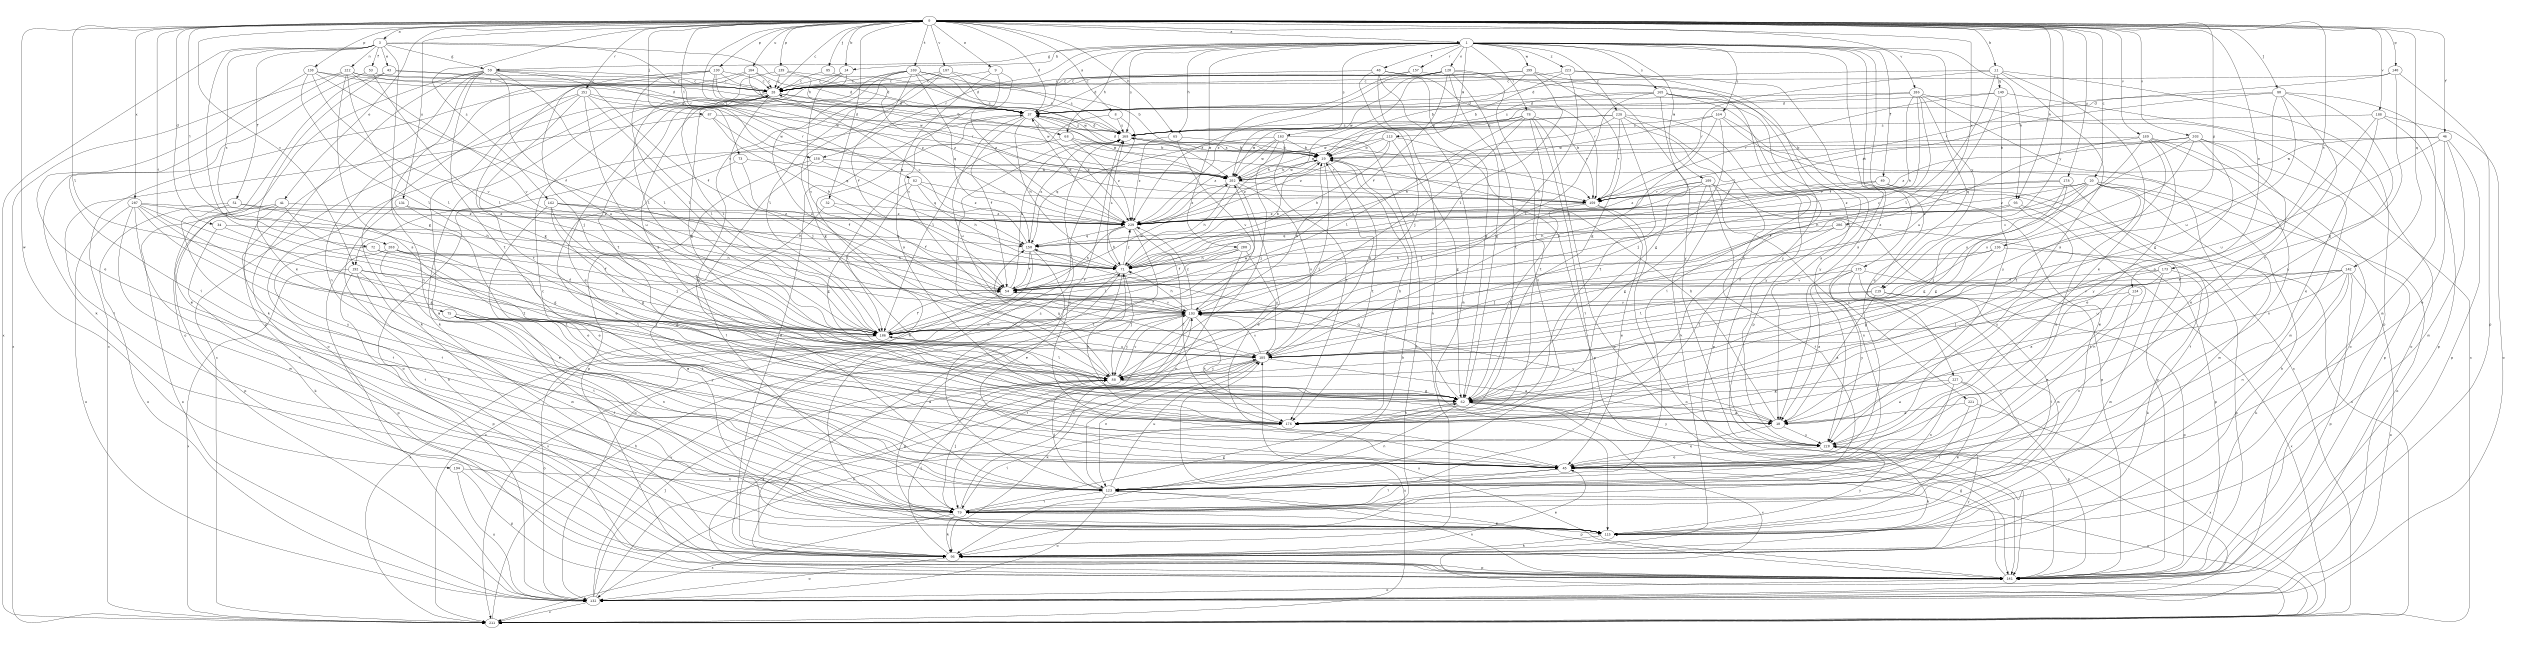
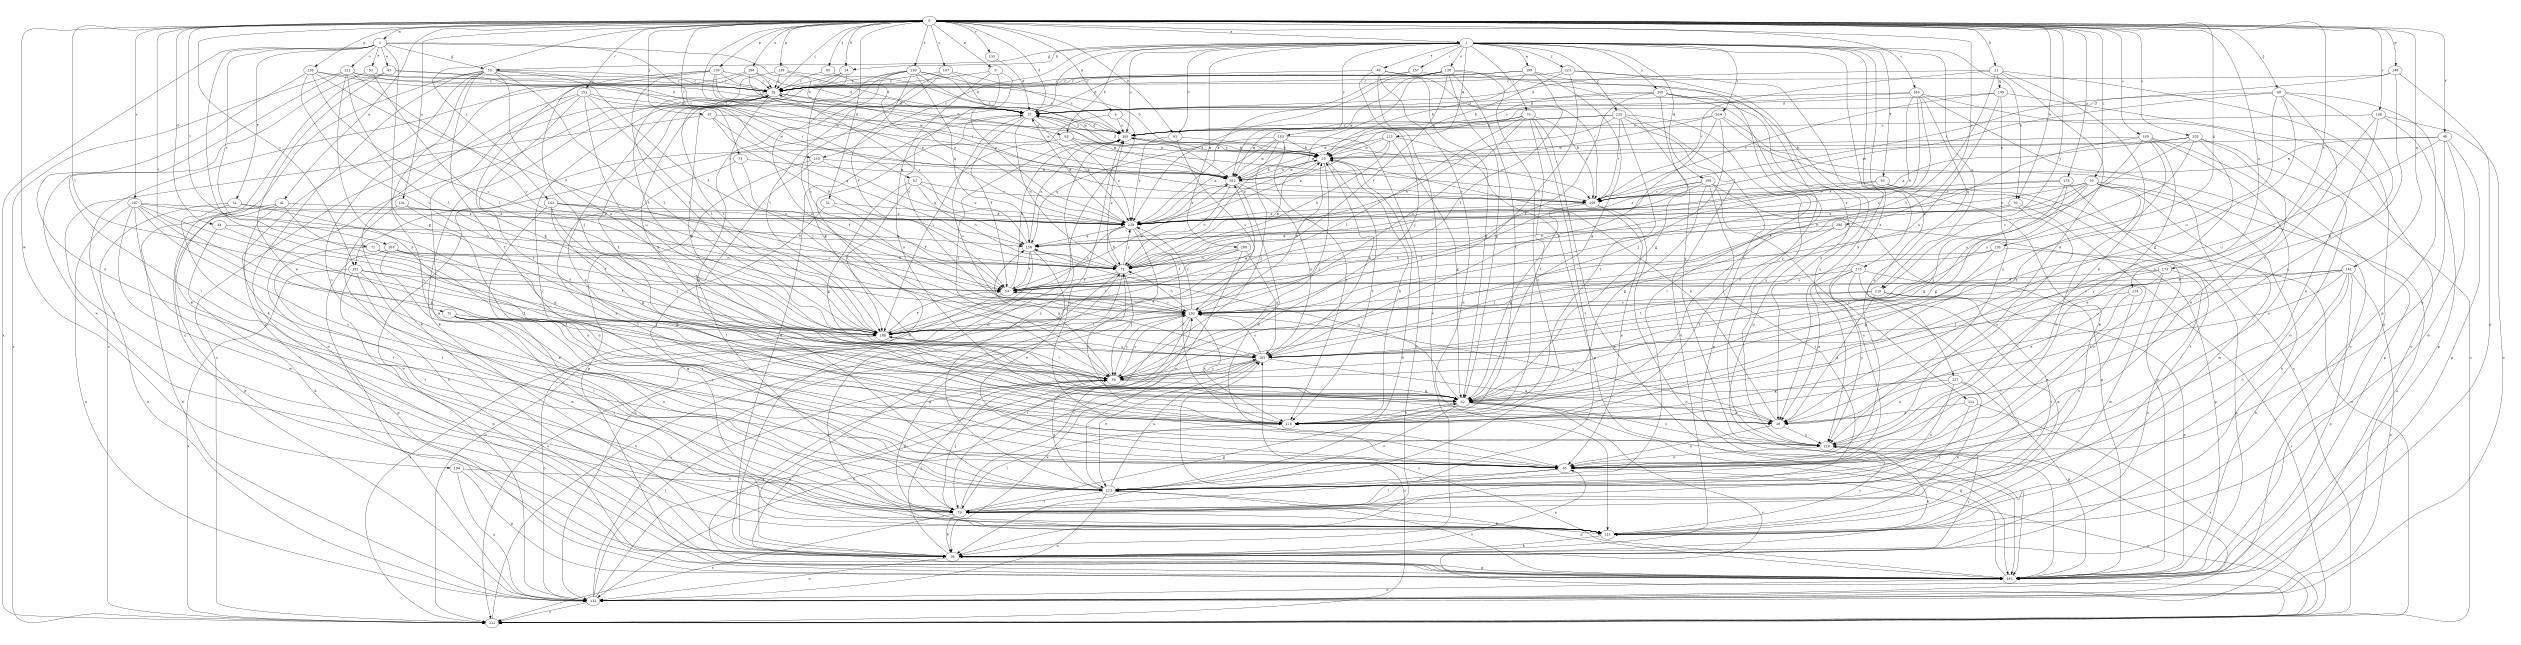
  strict digraph {
    fontname="Source Code Pro"
    node [fontname="Source Code Pro"]
    edge [fontname="Source Code Pro"]
    0
    1
    3
    8
    9
    11
    14
    20
    28
    32
    34
    37
    41
    46
    65
    72
    73
    75
    80
    82
    85
    87
    93
    106
    124
    131
    n27 [label=130]
    136
    138
    139
    140
    142
    151
+   155
    162
    169
    173
    178
    184
    186
    187
    188
    189
    192
    194
    203
    206
    207
    219
    48
    49
    59
    68
    78
    109
    113
    120
    157
    158
    163
    164
    165
    168
    175
    199
    200
    221
    223
    227
    228
    43
    51
    53
    62
    88
    122
    208
    211
    115
    10
    193
    229
    45
    141
    149
    159
    176
    96
    54
    71
    132
    202
    150
    185
    79
    19
    220
    123
    0 -> 1 [label=a]
    0 -> 3 [label=a]
    0 -> 8 [label=a]
    0 -> 9 [label=a]
    0 -> 11 [label=b]
    0 -> 14 [label=b]
    0 -> 20 [label=c]
    0 -> 28 [label=c]
    0 -> 32 [label=d]
    0 -> 34 [label=d]
    0 -> 37 [label=d]
    0 -> 41 [label=e]
    0 -> 46 [label=f]
    0 -> 65 [label=h]
    0 -> 72 [label=i]
    0 -> 73 [label=i]
    0 -> 75 [label=i]
    0 -> 80 [label=j]
    0 -> 82 [label=j]
    0 -> 85 [label=j]
    0 -> 87 [label=j]
    0 -> 93 [label=k]
    0 -> 106 [label=l]
    0 -> 124 [label=o]
    0 -> 131 [label=o]
    0 -> n27 [label=p]
    0 -> 136 [label=p]
    0 -> 138 [label=p]
    0 -> 139 [label=p]
    0 -> 140 [label=p]
    0 -> 142 [label=q]
    0 -> 151 [label=r]
+   0 -> 155 [label=r]
    0 -> 162 [label=s]
    0 -> 169 [label=t]
    0 -> 173 [label=t]
    0 -> 178 [label=u]
    0 -> 184 [label=u]
    0 -> 186 [label=v]
    0 -> 187 [label=v]
    0 -> 188 [label=v]
    0 -> 189 [label=v]
    0 -> 192 [label=v]
    0 -> 194 [label=w]
    0 -> 203 [label=x]
    0 -> 206 [label=x]
    0 -> 207 [label=x]
    0 -> 219 [label=y]
    1 -> 14 [label=b]
    1 -> 65 [label=h]
    1 -> 93 [label=k]
    1 -> 192 [label=v]
    1 -> 219 [label=y]
    1 -> 48 [label=f]
    1 -> 49 [label=f]
    1 -> 59 [label=g]
    1 -> 68 [label=h]
    1 -> 78 [label=i]
    1 -> 109 [label=m]
    1 -> 113 [label=m]
    1 -> 120 [label=n]
    1 -> 157 [label=r]
    1 -> 158 [label=r]
    1 -> 163 [label=s]
    1 -> 164 [label=s]
    1 -> 165 [label=s]
    1 -> 168 [label=s]
    1 -> 175 [label=t]
    1 -> 199 [label=w]
    1 -> 200 [label=w]
    1 -> 221 [label=z]
    1 -> 223 [label=z]
    1 -> 227 [label=z]
    1 -> 228 [label=z]
    3 -> 59 [label=g]
    3 -> 68 [label=h]
    3 -> 158 [label=r]
    3 -> 43 [label=e]
    3 -> 51 [label=f]
    3 -> 53 [label=f]
    3 -> 62 [label=g]
    3 -> 88 [label=j]
    3 -> 122 [label=n]
    3 -> 208 [label=x]
    3 -> 211 [label=x]
    8 -> 106 [label=l]
    8 -> 168 [label=s]
    8 -> 115 [label=m]
    9 -> 28 [label=c]
    9 -> 10 [label=a]
    9 -> 193 [label=v]
    9 -> 229 [label=z]
    11 -> 37 [label=d]
    11 -> 106 [label=l]
    11 -> 10 [label=a]
    11 -> 45 [label=e]
    11 -> 141 [label=p]
    11 -> 149 [label=q]
    11 -> 159 [label=r]
    14 -> 28 [label=c]
    14 -> 10 [label=a]
    14 -> 193 [label=v]
    14 -> 176 [label=t]
    20 -> 62 [label=g]
    20 -> 115 [label=m]
    20 -> 229 [label=z]
    20 -> 45 [label=e]
    20 -> 159 [label=r]
    20 -> 96 [label=k]
    20 -> 54 [label=f]
    20 -> 71 [label=h]
    20 -> 132 [label=o]
    28 -> 37 [label=d]
    28 -> 106 [label=l]
    28 -> 88 [label=j]
    28 -> 211 [label=x]
    28 -> 45 [label=e]
    28 -> 96 [label=k]
    28 -> 132 [label=o]
    28 -> 202 [label=w]
    32 -> 115 [label=m]
    32 -> 229 [label=z]
    32 -> 54 [label=f]
    34 -> 176 [label=t]
    34 -> 96 [label=k]
    34 -> 150 [label=q]
    37 -> 168 [label=s]
    37 -> 229 [label=z]
    37 -> 96 [label=k]
    37 -> 54 [label=f]
    37 -> 71 [label=h]
    37 -> 202 [label=w]
    37 -> 185 [label=u]
    41 -> 229 [label=z]
    41 -> 141 [label=p]
    41 -> 176 [label=t]
    41 -> 132 [label=o]
    41 -> 79 [label=i]
    46 -> 115 [label=m]
    46 -> 45 [label=e]
    46 -> 141 [label=p]
    46 -> 202 [label=w]
    46 -> 185 [label=u]
    46 -> 19 [label=b]
    65 -> 193 [label=v]
    65 -> 229 [label=z]
    65 -> 19 [label=b]
    72 -> 106 [label=l]
    72 -> 71 [label=h]
    72 -> 79 [label=i]
    73 -> 45 [label=e]
    73 -> 54 [label=f]
    73 -> 202 [label=w]
    75 -> 106 [label=l]
    75 -> 176 [label=t]
    75 -> 79 [label=i]
    75 -> 220 [label=y]
    75 -> 123 [label=n]
    80 -> 37 [label=d]
    80 -> 62 [label=g]
    80 -> 115 [label=m]
    80 -> 229 [label=z]
    80 -> 176 [label=t]
    80 -> 185 [label=u]
    80 -> 220 [label=y]
    82 -> 106 [label=l]
    82 -> 62 [label=g]
    82 -> 229 [label=z]
    82 -> 159 [label=r]
    82 -> 71 [label=h]
    85 -> 28 [label=c]
    85 -> 159 [label=r]
    87 -> 168 [label=s]
    87 -> 71 [label=h]
    87 -> 150 [label=q]
    87 -> 79 [label=i]
    93 -> 229 [label=z]
    93 -> 71 [label=h]
    93 -> 220 [label=y]
    93 -> 123 [label=n]
    106 -> 54 [label=f]
    106 -> 132 [label=o]
    106 -> 202 [label=w]
    106 -> 185 [label=u]
    124 -> 193 [label=v]
    124 -> 45 [label=e]
    124 -> 123 [label=n]
    131 -> 229 [label=z]
    131 -> 45 [label=e]
    131 -> 96 [label=k]
    n27 -> 28 [label=c]
    n27 -> 106 [label=l]
    n27 -> 88 [label=j]
    n27 -> 229 [label=z]
    n27 -> 202 [label=w]
    n27 -> 19 [label=b]
    n27 -> 123 [label=n]
    136 -> 62 [label=g]
    136 -> 193 [label=v]
    136 -> 141 [label=p]
    136 -> 71 [label=h]
    138 -> 28 [label=c]
    138 -> 37 [label=d]
    138 -> 106 [label=l]
    138 -> 193 [label=v]
    138 -> 45 [label=e]
    138 -> 54 [label=f]
    139 -> 28 [label=c]
    139 -> 37 [label=d]
    139 -> 106 [label=l]
    139 -> 168 [label=s]
    140 -> 28 [label=c]
    140 -> 62 [label=g]
    140 -> 141 [label=p]
    140 -> 159 [label=r]
    142 -> 193 [label=v]
    142 -> 141 [label=p]
    142 -> 176 [label=t]
    142 -> 96 [label=k]
    142 -> 54 [label=f]
    142 -> 132 [label=o]
    142 -> 185 [label=u]
    142 -> 123 [label=n]
    151 -> 37 [label=d]
    151 -> 106 [label=l]
    151 -> 115 [label=m]
    151 -> 176 [label=t]
    151 -> 96 [label=k]
    151 -> 202 [label=w]
    151 -> 185 [label=u]
+   155 -> 37 [label=d]
    162 -> 62 [label=g]
    162 -> 88 [label=j]
    162 -> 193 [label=v]
    162 -> 229 [label=z]
    162 -> 45 [label=e]
    162 -> 71 [label=h]
    169 -> 28 [label=c]
    169 -> 168 [label=s]
    169 -> 62 [label=g]
    169 -> 54 [label=f]
    169 -> 202 [label=w]
    169 -> 150 [label=q]
    169 -> 185 [label=u]
    169 -> 19 [label=b]
    169 -> 123 [label=n]
    173 -> 88 [label=j]
    173 -> 115 [label=m]
    173 -> 10 [label=a]
    173 -> 96 [label=k]
    173 -> 54 [label=f]
    178 -> 62 [label=g]
    178 -> 88 [label=j]
    178 -> 229 [label=z]
    178 -> 159 [label=r]
    178 -> 79 [label=i]
    184 -> 28 [label=c]
    184 -> 37 [label=d]
    184 -> 62 [label=g]
    184 -> 211 [label=x]
    184 -> 229 [label=z]
    186 -> 37 [label=d]
    186 -> 211 [label=x]
    186 -> 193 [label=v]
    186 -> 45 [label=e]
    186 -> 54 [label=f]
    186 -> 71 [label=h]
    186 -> 132 [label=o]
    186 -> 19 [label=b]
    187 -> 28 [label=c]
    187 -> 37 [label=d]
    187 -> 106 [label=l]
    187 -> 168 [label=s]
    187 -> 62 [label=g]
    188 -> 168 [label=s]
    188 -> 10 [label=a]
    188 -> 45 [label=e]
    188 -> 141 [label=p]
    188 -> 132 [label=o]
    189 -> 45 [label=e]
    189 -> 141 [label=p]
    189 -> 176 [label=t]
    189 -> 150 [label=q]
    189 -> 185 [label=u]
    189 -> 19 [label=b]
    189 -> 123 [label=n]
    192 -> 88 [label=j]
    192 -> 211 [label=x]
    192 -> 115 [label=m]
    192 -> 141 [label=p]
    192 -> 54 [label=f]
    192 -> 79 [label=i]
    194 -> 141 [label=p]
    194 -> 132 [label=o]
    194 -> 123 [label=n]
    203 -> 115 [label=m]
    203 -> 193 [label=v]
    203 -> 229 [label=z]
    203 -> 45 [label=e]
    203 -> 185 [label=u]
    203 -> 19 [label=b]
    203 -> 220 [label=y]
    206 -> 88 [label=j]
    206 -> 141 [label=p]
    206 -> 176 [label=t]
    206 -> 150 [label=q]
    207 -> 106 [label=l]
    207 -> 62 [label=g]
    207 -> 115 [label=m]
    207 -> 229 [label=z]
    207 -> 71 [label=h]
    207 -> 132 [label=o]
    207 -> 79 [label=i]
    207 -> 220 [label=y]
    219 -> 106 [label=l]
    219 -> 10 [label=a]
    219 -> 193 [label=v]
    219 -> 141 [label=p]
    219 -> 79 [label=i]
    48 -> 28 [label=c]
    48 -> 62 [label=g]
    48 -> 88 [label=j]
    48 -> 115 [label=m]
    48 -> 159 [label=r]
    48 -> 96 [label=k]
    49 -> 211 [label=x]
    49 -> 141 [label=p]
    49 -> 159 [label=r]
    49 -> 150 [label=q]
    59 -> 28 [label=c]
    59 -> 106 [label=l]
    59 -> 141 [label=p]
    59 -> 159 [label=r]
    59 -> 176 [label=t]
    59 -> 96 [label=k]
    59 -> 54 [label=f]
    59 -> 132 [label=o]
    59 -> 185 [label=u]
    59 -> 123 [label=n]
    68 -> 229 [label=z]
    68 -> 159 [label=r]
    68 -> 132 [label=o]
    68 -> 19 [label=b]
    78 -> 106 [label=l]
    78 -> 168 [label=s]
    78 -> 193 [label=v]
    78 -> 141 [label=p]
    78 -> 159 [label=r]
    78 -> 176 [label=t]
    78 -> 202 [label=w]
    78 -> 79 [label=i]
    109 -> 106 [label=l]
    109 -> 62 [label=g]
    109 -> 229 [label=z]
    109 -> 141 [label=p]
    109 -> 159 [label=r]
    109 -> 79 [label=i]
    109 -> 123 [label=n]
    113 -> 62 [label=g]
    113 -> 229 [label=z]
    113 -> 141 [label=p]
    113 -> 71 [label=h]
    113 -> 202 [label=w]
    113 -> 19 [label=b]
    120 -> 28 [label=c]
    120 -> 62 [label=g]
    120 -> 229 [label=z]
    120 -> 176 [label=t]
    120 -> 54 [label=f]
    120 -> 71 [label=h]
    120 -> 202 [label=w]
    120 -> 220 [label=y]
    120 -> 123 [label=n]
    157 -> 28 [label=c]
    157 -> 229 [label=z]
    157 -> 220 [label=y]
    158 -> 141 [label=p]
    158 -> 202 [label=w]
    158 -> 150 [label=q]
    158 -> 79 [label=i]
    163 -> 88 [label=j]
    163 -> 229 [label=z]
    163 -> 176 [label=t]
    163 -> 96 [label=k]
    163 -> 202 [label=w]
    163 -> 150 [label=q]
    163 -> 19 [label=b]
    164 -> 168 [label=s]
    164 -> 88 [label=j]
    164 -> 211 [label=x]
    164 -> 115 [label=m]
    164 -> 202 [label=w]
    164 -> 185 [label=u]
    165 -> 37 [label=d]
    165 -> 106 [label=l]
    165 -> 168 [label=s]
    165 -> 62 [label=g]
    165 -> 10 [label=a]
    165 -> 176 [label=t]
    165 -> 220 [label=y]
    168 -> 37 [label=d]
    168 -> 88 [label=j]
    168 -> 159 [label=r]
    168 -> 19 [label=b]
    175 -> 211 [label=x]
    175 -> 115 [label=m]
    175 -> 10 [label=a]
    175 -> 54 [label=f]
    175 -> 79 [label=i]
    175 -> 220 [label=y]
    199 -> 28 [label=c]
    199 -> 37 [label=d]
    199 -> 106 [label=l]
    199 -> 62 [label=g]
    199 -> 79 [label=i]
    199 -> 19 [label=b]
    200 -> 106 [label=l]
    200 -> 54 [label=f]
    200 -> 71 [label=h]
    200 -> 185 [label=u]
    200 -> 123 [label=n]
    221 -> 211 [label=x]
    221 -> 10 [label=a]
    221 -> 79 [label=i]
    223 -> 28 [label=c]
    223 -> 10 [label=a]
    223 -> 193 [label=v]
    223 -> 141 [label=p]
    223 -> 19 [label=b]
    227 -> 62 [label=g]
    227 -> 115 [label=m]
    227 -> 10 [label=a]
    227 -> 141 [label=p]
    227 -> 123 [label=n]
    228 -> 168 [label=s]
    228 -> 141 [label=p]
    228 -> 159 [label=r]
    228 -> 176 [label=t]
    228 -> 96 [label=k]
    228 -> 71 [label=h]
    228 -> 202 [label=w]
    228 -> 220 [label=y]
    43 -> 28 [label=c]
    43 -> 115 [label=m]
    43 -> 45 [label=e]
    43 -> 202 [label=w]
    51 -> 62 [label=g]
    51 -> 229 [label=z]
    51 -> 132 [label=o]
    51 -> 79 [label=i]
    53 -> 28 [label=c]
    53 -> 106 [label=l]
    53 -> 79 [label=i]
    62 -> 211 [label=x]
    62 -> 10 [label=a]
    62 -> 176 [label=t]
    62 -> 150 [label=q]
    62 -> 220 [label=y]
    62 -> 123 [label=n]
    88 -> 106 [label=l]
    88 -> 62 [label=g]
    88 -> 193 [label=v]
    88 -> 150 [label=q]
    122 -> 28 [label=c]
    122 -> 37 [label=d]
    122 -> 106 [label=l]
    122 -> 211 [label=x]
    122 -> 10 [label=a]
    122 -> 193 [label=v]
    122 -> 96 [label=k]
    208 -> 62 [label=g]
    208 -> 45 [label=e]
    208 -> 141 [label=p]
    208 -> 54 [label=f]
    208 -> 71 [label=h]
    211 -> 71 [label=h]
    211 -> 185 [label=u]
    115 -> 96 [label=k]
    115 -> 220 [label=y]
    10 -> 193 [label=v]
    10 -> 45 [label=e]
    10 -> 19 [label=b]
    10 -> 220 [label=y]
    193 -> 106 [label=l]
    193 -> 88 [label=j]
    193 -> 229 [label=z]
    193 -> 141 [label=p]
    193 -> 176 [label=t]
    193 -> 54 [label=f]
    193 -> 71 [label=h]
    193 -> 79 [label=i]
    193 -> 19 [label=b]
    229 -> 37 [label=d]
    229 -> 176 [label=t]
    229 -> 96 [label=k]
    229 -> 71 [label=h]
    229 -> 132 [label=o]
    229 -> 150 [label=q]
    45 -> 168 [label=s]
    45 -> 211 [label=x]
    45 -> 79 [label=i]
    45 -> 123 [label=n]
    141 -> 62 [label=g]
    141 -> 88 [label=j]
    141 -> 132 [label=o]
    141 -> 185 [label=u]
    141 -> 123 [label=n]
    149 -> 37 [label=d]
    149 -> 159 [label=r]
    149 -> 132 [label=o]
    149 -> 185 [label=u]
    149 -> 220 [label=y]
    159 -> 62 [label=g]
    159 -> 229 [label=z]
    159 -> 45 [label=e]
    159 -> 132 [label=o]
    176 -> 71 [label=h]
    176 -> 79 [label=i]
    176 -> 19 [label=b]
    96 -> 37 [label=d]
    96 -> 88 [label=j]
    96 -> 45 [label=e]
    96 -> 141 [label=p]
    96 -> 132 [label=o]
    96 -> 220 [label=y]
    54 -> 168 [label=s]
    54 -> 211 [label=x]
    54 -> 193 [label=v]
    54 -> 202 [label=w]
    71 -> 168 [label=s]
    71 -> 88 [label=j]
    71 -> 211 [label=x]
    71 -> 115 [label=m]
    71 -> 229 [label=z]
    71 -> 54 [label=f]
    71 -> 19 [label=b]
    132 -> 88 [label=j]
    132 -> 211 [label=x]
    132 -> 193 [label=v]
    132 -> 185 [label=u]
    202 -> 229 [label=z]
    202 -> 45 [label=e]
    202 -> 159 [label=r]
    202 -> 71 [label=h]
    202 -> 185 [label=u]
    202 -> 19 [label=b]
    150 -> 28 [label=c]
    150 -> 168 [label=s]
    150 -> 211 [label=x]
    150 -> 45 [label=e]
    150 -> 54 [label=f]
    150 -> 71 [label=h]
    185 -> 88 [label=j]
    185 -> 10 [label=a]
    185 -> 193 [label=v]
    185 -> 96 [label=k]
    185 -> 132 [label=o]
    185 -> 19 [label=b]
    185 -> 123 [label=n]
    79 -> 62 [label=g]
    79 -> 88 [label=j]
    79 -> 211 [label=x]
    79 -> 115 [label=m]
    79 -> 193 [label=v]
    79 -> 96 [label=k]
    19 -> 37 [label=d]
    19 -> 168 [label=s]
    19 -> 88 [label=j]
    19 -> 229 [label=z]
    19 -> 176 [label=t]
    19 -> 96 [label=k]
    19 -> 202 [label=w]
    220 -> 45 [label=e]
    220 -> 96 [label=k]
    123 -> 28 [label=c]
    123 -> 168 [label=s]
    123 -> 88 [label=j]
    123 -> 141 [label=p]
    123 -> 132 [label=o]
    123 -> 185 [label=u]
    123 -> 79 [label=i]
  }
